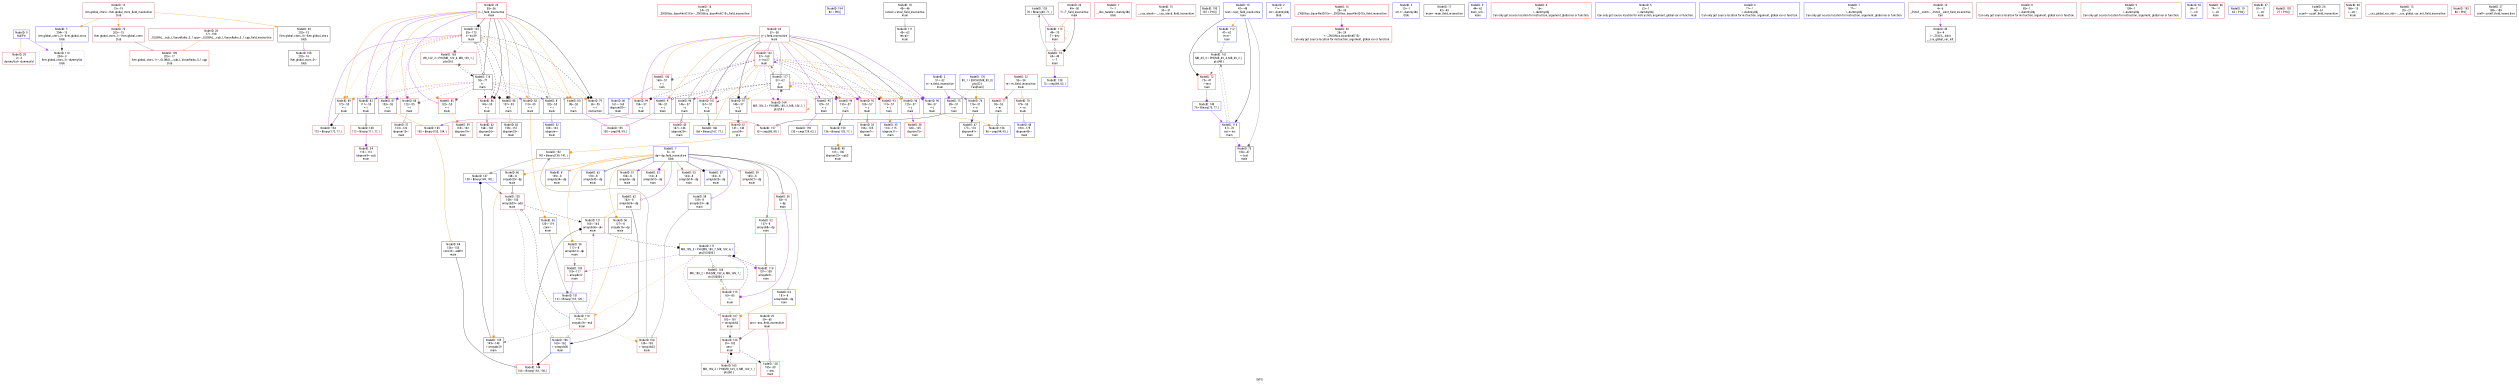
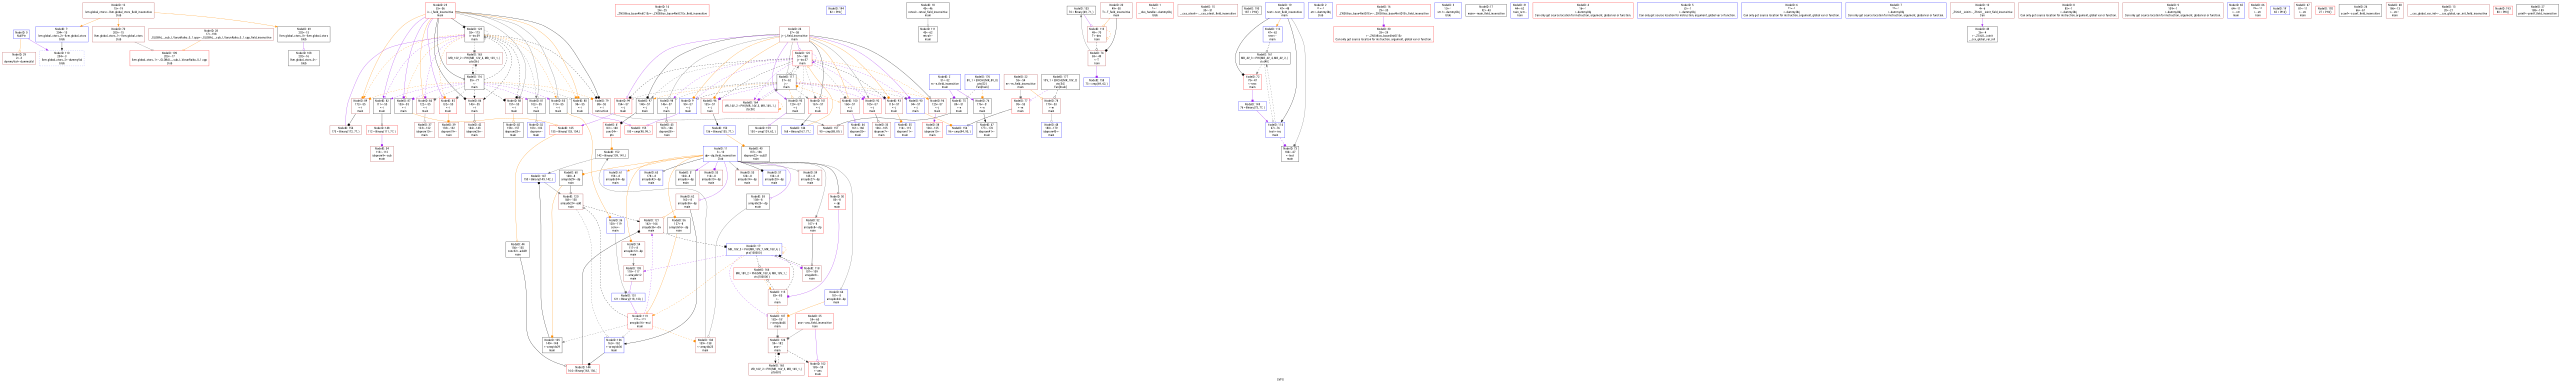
  digraph {
    fontname="Roboto Condensed"
    label=SVFG
    node [color=brown fontname="Roboto Condensed" shape=record]
    edge [arrowhead=odot color=black fontname="Roboto Condensed" style=solid]
    n1 [color=blue label="{NodeID: 0\nNullPtr}"]
    n2 [label="{NodeID: 29\n2\<--3\ndummyVal\<--dummyVal\n}"]
    n3 [color=blue label="{NodeID: 110\n204\<--3\nllvm.global_ctors_2\<--dummyVal\nGlob }" style=dotted]
    n4 [color=black label="{NodeID: 97\n140\<--57\n\<--j\nmain\n}"]
    n5 [color=red label="{NodeID: 41\n141\<--140\nconv24\<--\npts\n}"]
    n6 [color=black label="{NodeID: 152\n142 = Binary(139, 141, )\n}"]
    n7 [color=blue label="{NodeID: 147\n150 = Binary(149, 142, )\n}"]
    n8 [color=red label="{NodeID: 14\n24\<--25\n_ZNSt8ios_base4InitC1Ev\<--_ZNSt8ios_base4InitC1Ev_field_insensitive\n}"]
    n9 [color=blue label="{NodeID: 194\n82 = PHI()\n}"]
    n10 [color=black label="{NodeID: 111\n45\<--62\nretval\<--\nmain\n}"]
    n11 [label="{NodeID: 28\n17\<--198\n_GLOBAL__sub_I_VarunRaiko_0_1.cpp\<--_GLOBAL__sub_I_VarunRaiko_0_1.cpp_field_insensitive\n}"]
    n12 [color=red label="{NodeID: 109\n203\<--17\nllvm.global_ctors_1\<--_GLOBAL__sub_I_VarunRaiko_0_1.cpp\nGlob }"]
    n13 [label="{NodeID: 42\n144\<--143\nidxprom26\<--\nmain\n}"]
    n14 [color=black label="{NodeID: 56\n127\<--8\narrayidx16\<--dp\nmain\n}"]
    n15 [color=red label="{NodeID: 119\n127\<--121\narrayidx16\<--mul\nmain\n}"]
    n16 [label="{NodeID: 104\n139\<--138\n\<--arrayidx23\nmain\n}"]
    n17 [color=black label="{NodeID: 105\n149\<--148\n\<--arrayidx29\nmain\n}"]
    n18 [label="{NodeID: 120\n148\<--150\narrayidx29\<--add\nmain\n}"]
    n19 [label="{NodeID: 121\n162\<--164\narrayidx36\<--div\nmain\n}"]
    n20 [color=blue label="{NodeID: 106\n163\<--162\n\<--arrayidx36\nmain\n}"]
    n21 [color=blue label="{NodeID: 171\nMR_18V_5 = PHI(MR_18V_7, MR_18V_4, )\npts\{100000 \}\n}"]
    n22 [color=red label="{NodeID: 144\n164 = Binary(163, 156, )\n}"]
    n23 [color=black label="{NodeID: 153\n70 = Binary(69, 71, )\n}"]
    n24 [label="{NodeID: 113\n49\<--70\nT\<--dec\nmain\n}"]
    n25 [label="{NodeID: 74\n69\<--49\n\<--T\nmain\n}"]
    n26 [color=blue label="{NodeID: 158\n73 = cmp(69, 62, )\n}"]
    n27 [label="{NodeID: 70\n203\<--15\nllvm.global_ctors_1\<--llvm.global_ctors\nGlob }"]
    n28 [label="{NodeID: 84\n122\<--55\n\<--i\nmain\n}"]
    n29 [label="{NodeID: 37\n123\<--122\nidxprom13\<--\nmain\n}"]
    n30 [color=red label="{NodeID: 1\n7\<--1\n__dso_handle\<--dummyObj\nGlob }"]
    n31 [color=black label="{NodeID: 98\n146\<--57\n\<--j\nmain\n}"]
    n32 [label="{NodeID: 43\n147\<--146\nidxprom28\<--\nmain\n}"]
    n33 [label="{NodeID: 15\n30\<--31\n__cxa_atexit\<--__cxa_atexit_field_insensitive\n}"]
    n34 [color=black label="{NodeID: 195\n187 = PHI()\n}"]
    n35 [color=blue label="{NodeID: 112\n47\<--62\ntest\<--\nmain\n}"]
    n36 [color=black label="{NodeID: 161\nMR_4V_3 = PHI(MR_4V_4, MR_4V_2, )\npts\{48 \}\n}"]
    n37 [color=red label="{NodeID: 72\n75\<--47\n\<--test\nmain\n}"]
    n38 [color=blue label="{NodeID: 114\n47\<--76\ntest\<--inc\nmain\n}"]
    n39 [color=blue label="{NodeID: 149\n76 = Binary(75, 77, )\n}"]
    n40 [color=black label="{NodeID: 73\n184\<--47\n\<--test\nmain\n}"]
    n41 [color=blue label="{NodeID: 57\n134\<--8\narrayidx20\<--dp\nmain\n}"]
    n42 [label="{NodeID: 154\n173 = Binary(172, 77, )\n}"]
    n43 [color=black label="{NodeID: 123\n55\<--173\ni\<--inc39\nmain\n}"]
    n44 [color=red label="{NodeID: 85\n132\<--55\n\<--i\nmain\n}"]
    n45 [label="{NodeID: 86\n143\<--55\n\<--i\nmain\n}"]
    n46 [color=black label="{NodeID: 87\n153\<--55\n\<--i\nmain\n}"]
    n47 [label="{NodeID: 88\n157\<--55\n\<--i\nmain\n}"]
    n48 [label="{NodeID: 79\n88\<--55\n\<--i\ninstruction\n}"]
    n49 [color=black label="{NodeID: 80\n98\<--55\n\<--i\nmain\n}"]
    n50 [color=black label="{NodeID: 81\n102\<--55\n\<--i\nmain\n}"]
    n51 [color=black label="{NodeID: 82\n111\<--55\n\<--i\nmain\n}"]
    n52 [color=black label="{NodeID: 83\n119\<--55\n\<--i\nmain\n}"]
    n53 [label="{NodeID: 89\n172\<--55\n\<--i\nmain\n}"]
    n54 [label="{NodeID: 163\nMR_12V_2 = PHI(MR_12V_4, MR_12V_1, )\npts\{56 \}\n}"]
    n55 [label="{NodeID: 39\n133\<--132\nidxprom19\<--\nmain\n}"]
    n56 [color=red label="{NodeID: 145\n155 = Binary(153, 154, )\n}"]
    n57 [color=black label="{NodeID: 45\n158\<--157\nidxprom33\<--\nmain\n}"]
    n58 [label="{NodeID: 157\n90 = cmp(88, 89, )\n}"]
    n59 [color=red label="{NodeID: 155\n100 = cmp(98, 99, )\n}"]
    n60 [color=blue label="{NodeID: 32\n103\<--102\nidxprom\<--\nmain\n}"]
    n61 [color=red label="{NodeID: 148\n112 = Binary(111, 77, )\n}"]
    n62 [color=blue label="{NodeID: 36\n120\<--119\nconv\<--\nmain\n}"]
    n63 [color=black label="{NodeID: 116\n55\<--77\ni\<--\nmain\n}"]
    n64 [color=blue label="{NodeID: 71\n204\<--15\nllvm.global_ctors_2\<--llvm.global_ctors\nGlob }"]
    n65 [color=blue label="{NodeID: 2\n11\<--1\n.str\<--dummyObj\nGlob }"]
    n66 [color=red label="{NodeID: 99\n154\<--57\n\<--j\nmain\n}"]
    n67 [color=black label="{NodeID: 44\n156\<--155\nconv32\<--add31\nmain\n}"]
    n68 [color=red label="{NodeID: 16\n29\<--35\n_ZNSt8ios_base4InitD1Ev\<--_ZNSt8ios_base4InitD1Ev_field_insensitive\n}"]
    n69 [color=red label="{NodeID: 30\n28\<--29\n\<--_ZNSt8ios_base4InitD1Ev\nCan only get source location for instruction, argument, global var or function.}"]
    n70 [color=black label="{NodeID: 58\n138\<--8\narrayidx23\<--dp\nmain\n}"]
    n71 [color=blue label="{NodeID: 3\n13\<--1\n.str.1\<--dummyObj\nGlob }"]
    n72 [label="{NodeID: 100\n160\<--57\n\<--j\nmain\n}"]
    n73 [color=blue label="{NodeID: 46\n161\<--160\nidxprom35\<--\nmain\n}"]
    n74 [color=black label="{NodeID: 17\n42\<--43\nmain\<--main_field_insensitive\n}"]
    n75 [color=blue label="{NodeID: 31\n44\<--62\nmain_ret\<--\nmain\n}"]
    n76 [label="{NodeID: 59\n145\<--8\narrayidx27\<--dp\nmain\n}"]
    n77 [color=blue label="{NodeID: 156\n96 = cmp(94, 95, )\n}"]
    n78 [color=red label="{NodeID: 4\n16\<--1\n\<--dummyObj\nCan only get source location for instruction, argument, global var or function.}"]
    n79 [color=red label="{NodeID: 101\n167\<--57\n\<--j\nmain\n}"]
    n80 [color=blue label="{NodeID: 146\n168 = Binary(167, 77, )\n}"]
    n81 [color=red label="{NodeID: 122\n57\<--168\nj\<--inc37\nmain\n}"]
    n82 [color=black label="{NodeID: 117\n57\<--62\nj\<--\nmain\n}"]
    n83 [color=blue label="{NodeID: 90\n94\<--57\n\<--j\nmain\n}"]
    n84 [color=blue label="{NodeID: 91\n99\<--57\n\<--j\nmain\n}"]
    n85 [color=red label="{NodeID: 92\n105\<--57\n\<--j\nmain\n}"]
    n86 [label="{NodeID: 93\n115\<--57\n\<--j\nmain\n}"]
    n87 [label="{NodeID: 94\n125\<--57\n\<--j\nmain\n}"]
    n88 [color=black label="{NodeID: 95\n129\<--57\n\<--j\nmain\n}"]
    n89 [label="{NodeID: 96\n135\<--57\n\<--j\nmain\n}"]
    n90 [color=red label="{NodeID: 164\nMR_14V_2 = PHI(MR_14V_3, MR_14V_1, )\npts\{58 \}\n}"]
    n91 [color=black label="{NodeID: 18\n45\<--46\nretval\<--retval_field_insensitive\nmain\n}"]
    n92 [label="{NodeID: 115\n83\<--85\n\<--\nmain\n}"]
    n93 [label="{NodeID: 107\n182\<--181\n\<--arrayidx44\nmain\n}"]
    n94 [color=red label="{NodeID: 166\nMR_18V_2 = PHI(MR_18V_4, MR_18V_1, )\npts\{100000 \}\n}"]
    n95 [label="{NodeID: 124\n59\<--182\nans\<--\nmain\n}"]
    n96 [label="{NodeID: 103\n118\<--117\n\<--arrayidx12\nmain\n}"]
    n97 [label="{NodeID: 118\n107\<--109\narrayidx8\<--\nmain\n}"]
    n98 [color=red label="{NodeID: 102\n185\<--59\n\<--ans\nmain\n}"]
    n99 [label="{NodeID: 165\nMR_16V_2 = PHI(MR_16V_3, MR_16V_1, )\npts\{60 \}\n}"]
    n100 [color=blue label="{NodeID: 151\n121 = Binary(118, 120, )\n}"]
    n101 [color=black label="{NodeID: 60\n148\<--8\narrayidx29\<--dp\nmain\n}"]
    n102 [color=blue label="{NodeID: 5\n62\<--1\n\<--dummyObj\nCan only get source location for instruction, argument, global var or function.}"]
    n103 [color=blue label="{NodeID: 19\n47\<--48\ntest\<--test_field_insensitive\nmain\n}"]
    n104 [label="{NodeID: 34\n113\<--112\nidxprom9\<--sub\nmain\n}"]
    n105 [label="{NodeID: 33\n106\<--105\nidxprom7\<--\nmain\n}"]
    n106 [color=black label="{NodeID: 47\n177\<--176\nidxprom41\<--\nmain\n}"]
    n107 [color=blue label="{NodeID: 61\n159\<--8\narrayidx34\<--dp\nmain\n}"]
    n108 [color=black label="{NodeID: 75\n89\<--51\n\<--n\nmain\n}"]
    n109 [color=blue label="{NodeID: 6\n71\<--1\n\<--dummyObj\nCan only get source location for instruction, argument, global var or function.}"]
    n110 [label="{NodeID: 20\n49\<--50\nT\<--T_field_insensitive\nmain\n}"]
    n111 [color=blue label="{NodeID: 35\n116\<--115\nidxprom11\<--\nmain\n}"]
    n112 [color=red label="{NodeID: 38\n126\<--125\nidxprom15\<--\nmain\n}"]
    n113 [color=black label="{NodeID: 159\n130 = cmp(129, 62, )\n}"]
    n114 [color=blue label="{NodeID: 150\n136 = Binary(135, 77, )\n}"]
    n115 [color=black label="{NodeID: 40\n137\<--136\nidxprom22\<--sub21\nmain\n}"]
    n116 [color=blue label="{NodeID: 48\n180\<--179\nidxprom43\<--\nmain\n}"]
    n117 [label="{NodeID: 62\n162\<--8\narrayidx36\<--dp\nmain\n}"]
    n118 [color=black label="{NodeID: 76\n176\<--51\n\<--n\nmain\n}"]
    n119 [color=blue label="{NodeID: 7\n77\<--1\n\<--dummyObj\nCan only get source location for instruction, argument, global var or function.}"]
    n120 [color=blue label="{NodeID: 21\n51\<--52\nn\<--n_field_insensitive\nmain\n}"]
    n121 [color=black label="{NodeID: 49\n26\<--4\n\<--_ZStL8__ioinit\n__cxx_global_var_init\n}"]
    n122 [color=blue label="{NodeID: 63\n178\<--8\narrayidx42\<--dp\nmain\n}"]
    n123 [color=red label="{NodeID: 77\n95\<--53\n\<--m\nmain\n}"]
    n124 [label="{NodeID: 8\n85\<--1\n\<--dummyObj\nCan only get source location for instruction, argument, global var or function.}"]
    n125 [label="{NodeID: 22\n53\<--54\nm\<--m_field_insensitive\nmain\n}"]
    n126 [label="{NodeID: 78\n179\<--53\n\<--m\nmain\n}"]
    n127 [color=red label="{NodeID: 50\n83\<--8\n\<--dp\nmain\n}"]
    n128 [color=blue label="{NodeID: 64\n181\<--8\narrayidx44\<--dp\nmain\n}"]
    n129 [label="{NodeID: 9\n109\<--1\n\<--dummyObj\nCan only get source location for instruction, argument, global var or function.}"]
    n130 [color=red label="{NodeID: 23\n55\<--56\ni\<--i_field_insensitive\nmain\n}"]
    n131 [color=black label="{NodeID: 51\n104\<--8\narrayidx\<--dp\nmain\n}"]
    n132 [color=blue label="{NodeID: 65\n64\<--11\n\<--.str\nmain\n}"]
    n133 [color=blue label="{NodeID: 176\n8V_1 = ENCHI(MR_8V_0)\npts\{52 \}\nFun[main]}" style=double]
    n134 [label="{NodeID: 10\n4\<--6\n_ZStL8__ioinit\<--_ZStL8__ioinit_field_insensitive\nCan }"]
    n135 [label="{NodeID: 24\n57\<--58\nj\<--j_field_insensitive\nmain\n}"]
    n136 [color=red label="{NodeID: 52\n107\<--8\narrayidx8\<--dp\nmain\n}"]
    n137 [color=red label="{NodeID: 66\n79\<--11\n\<--.str\nmain\n}"]
+   n138 [color=black label="{NodeID: 177\n10V_1 = ENCHI(MR_10V_0)\npts\{54 \}\nFun[main]}" style=double]
    n139 [color=blue label="{NodeID: 11\n8\<--10\ndp\<--dp_field_insensitive\nGlob }"]
    n140 [label="{NodeID: 53\n114\<--8\narrayidx10\<--dp\nmain\n}"]
    n141 [label="{NodeID: 54\n117\<--8\narrayidx12\<--dp\nmain\n}"]
    n142 [label="{NodeID: 55\n124\<--8\narrayidx14\<--dp\nmain\n}"]
    n143 [color=blue label="{NodeID: 191\n65 = PHI()\n}"]
    n144 [color=black label="{NodeID: 108\n202\<--16\nllvm.global_ctors_0\<--\nGlob }"]
    n145 [color=red label="{NodeID: 25\n59\<--60\nans\<--ans_field_insensitive\nmain\n}"]
    n146 [label="{NodeID: 67\n81\<--11\n\<--.str\nmain\n}"]
    n147 [label="{NodeID: 12\n15\<--19\nllvm.global_ctors\<--llvm.global_ctors_field_insensitive\nGlob }"]
    n148 [color=black label="{NodeID: 69\n202\<--15\nllvm.global_ctors_0\<--llvm.global_ctors\nGlob }"]
    n149 [color=red label="{NodeID: 192\n27 = PHI()\n}"]
    n150 [color=black label="{NodeID: 26\n66\<--67\nscanf\<--scanf_field_insensitive\n}"]
    n151 [label="{NodeID: 68\n186\<--13\n\<--.str.1\nmain\n}"]
    n152 [label="{NodeID: 13\n20\<--21\n__cxx_global_var_init\<--__cxx_global_var_init_field_insensitive\n}"]
    n153 [color=red label="{NodeID: 193\n80 = PHI()\n}"]
    n154 [color=black label="{NodeID: 27\n188\<--189\nprintf\<--printf_field_insensitive\n}"]
    n1 -> n2 [color=darkorange]
    n1 -> n3 [arrowhead=normal color=purple]
-   n4 -> n5 [arrowhead=box color=gray40]
+   n4 -> n5 [arrowhead=box]
    n5 -> n6 [arrowhead=box color=darkorange]
    n6 -> n7 [arrowhead=normal color=gray40]
    n7 -> n18 [arrowhead=normal color=gray40]
    n11 -> n12 [color=darkorange]
    n14 -> n15 [color=darkorange]
    n15 -> n16 [arrowhead=box color=darkorange style=dashed]
    n15 -> n17 [arrowhead=normal color=gray40 style=dashed]
    n15 -> n18 [style=dashed]
    n15 -> n19 [arrowhead=normal color=purple style=dashed]
    n15 -> n20 [color=gray40 style=dashed]
    n16 -> n6 [arrowhead=normal color=gray40]
    n17 -> n7 [arrowhead=box]
    n18 -> n19 [arrowhead=normal style=dashed]
    n18 -> n20 [color=gray40 style=dashed]
    n19 -> n21 [arrowhead=box style=dashed]
    n20 -> n22 [arrowhead=box]
    n21 -> n15 [arrowhead=normal color=darkorange style=dashed]
    n21 -> n21 [color=darkorange style=dashed]
    n21 -> n93 [color=purple style=dashed]
    n21 -> n94 [style=dashed]
    n21 -> n96 [arrowhead=normal color=purple style=dashed]
    n21 -> n97 [arrowhead=box color=purple style=dashed]
    n22 -> n19 [arrowhead=box]
    n23 -> n24 [color=purple]
    n24 -> n24 [color=darkorange style=dashed]
    n24 -> n25 [style=dashed]
    n25 -> n23 [arrowhead=normal color=gray40]
    n25 -> n26 [arrowhead=box color=purple]
    n27 -> n12 [color=gray40]
    n28 -> n29 [color=gray40]
    n31 -> n32
    n35 -> n36 [style=dashed]
    n36 -> n37 [arrowhead=normal color=gray40 style=dashed]
    n36 -> n38 [color=gray40 style=dashed]
    n37 -> n39 [arrowhead=box color=purple]
    n38 -> n36 [arrowhead=normal color=gray40 style=dashed]
    n38 -> n40 [arrowhead=box color=purple style=dashed]
    n39 -> n38 [arrowhead=normal color=purple]
    n42 -> n43 [color=purple]
    n43 -> n28 [arrowhead=box color=purple style=dashed]
    n43 -> n43 [color=gray40 style=dashed]
    n43 -> n44 [arrowhead=box color=darkorange style=dashed]
    n43 -> n45 [arrowhead=normal style=dashed]
    n43 -> n46 [color=darkorange style=dashed]
    n43 -> n47 [arrowhead=box style=dashed]
    n43 -> n48 [arrowhead=box style=dashed]
    n43 -> n49 [arrowhead=box color=darkorange style=dashed]
    n43 -> n50 [arrowhead=normal color=gray40 style=dashed]
    n43 -> n51 [color=purple style=dashed]
    n43 -> n52 [arrowhead=normal color=darkorange style=dashed]
    n43 -> n53 [arrowhead=normal color=darkorange style=dashed]
    n43 -> n54 [arrowhead=box color=gray40 style=dashed]
    n44 -> n55 [arrowhead=box color=darkorange]
    n45 -> n13
    n46 -> n56 [color=darkorange]
    n47 -> n57 [color=darkorange]
    n48 -> n58 [arrowhead=normal color=gray40]
    n49 -> n59 [color=purple]
    n50 -> n60 [color=gray40]
    n51 -> n61
    n52 -> n62 [arrowhead=box color=darkorange]
    n53 -> n42 [arrowhead=box]
    n54 -> n63 [arrowhead=normal style=dashed]
    n56 -> n67 [color=darkorange]
    n61 -> n104 [arrowhead=box color=purple]
    n62 -> n100 [arrowhead=box color=gray40]
    n63 -> n28 [arrowhead=box color=gray40 style=dashed]
    n63 -> n43 [style=dashed]
    n63 -> n44 [arrowhead=box color=gray40 style=dashed]
    n63 -> n45 [arrowhead=normal style=dashed]
    n63 -> n46 [arrowhead=box color=purple style=dashed]
    n63 -> n47 [arrowhead=box style=dashed]
    n63 -> n48 [arrowhead=box color=darkorange style=dashed]
    n63 -> n49 [color=gray40 style=dashed]
    n63 -> n50 [arrowhead=normal color=purple style=dashed]
    n63 -> n51 [arrowhead=normal color=purple style=dashed]
    n63 -> n52 [arrowhead=normal color=purple style=dashed]
    n63 -> n53 [arrowhead=box color=darkorange style=dashed]
    n63 -> n54 [arrowhead=box color=gray40 style=dashed]
    n64 -> n3 [arrowhead=normal]
    n66 -> n56 [arrowhead=normal color=purple]
    n67 -> n22
    n68 -> n69 [arrowhead=box color=purple]
    n70 -> n16 [color=gray40]
    n72 -> n73 [color=purple]
    n79 -> n80 [arrowhead=normal]
    n80 -> n81 [color=darkorange]
    n81 -> n4 [arrowhead=normal color=gray40 style=dashed]
    n81 -> n31 [arrowhead=normal color=purple style=dashed]
    n81 -> n66 [arrowhead=box style=dashed]
    n81 -> n72 [arrowhead=box color=gray40 style=dashed]
    n81 -> n79 [arrowhead=box color=gray40 style=dashed]
    n81 -> n81 [arrowhead=normal color=purple style=dashed]
    n81 -> n82 [style=dashed]
    n81 -> n83 [arrowhead=box color=purple style=dashed]
    n81 -> n84 [color=purple style=dashed]
    n81 -> n85 [arrowhead=normal color=purple style=dashed]
    n81 -> n86 [arrowhead=box style=dashed]
    n81 -> n87 [arrowhead=normal color=darkorange style=dashed]
    n81 -> n88 [color=gray40 style=dashed]
    n81 -> n89 [arrowhead=normal style=dashed]
    n81 -> n90 [arrowhead=normal color=purple style=dashed]
    n82 -> n4 [arrowhead=normal color=darkorange style=dashed]
    n82 -> n31 [color=gray40 style=dashed]
    n82 -> n66 [color=gray40 style=dashed]
+   n82 -> n72 [color=darkorange style=dashed]
    n82 -> n79 [arrowhead=normal color=gray40 style=dashed]
    n82 -> n81 [arrowhead=normal color=gray40 style=dashed]
    n82 -> n82 [arrowhead=box color=darkorange style=dashed]
    n82 -> n83 [arrowhead=normal color=gray40 style=dashed]
    n82 -> n84 [style=dashed]
    n82 -> n85 [arrowhead=box color=purple style=dashed]
    n82 -> n86 [color=purple style=dashed]
    n82 -> n87 [color=darkorange style=dashed]
    n82 -> n88 [color=darkorange style=dashed]
    n82 -> n89 [arrowhead=box color=purple style=dashed]
    n82 -> n90 [arrowhead=box color=purple style=dashed]
    n83 -> n77 [arrowhead=box color=darkorange]
    n84 -> n59 [color=purple]
    n85 -> n105
    n86 -> n111 [arrowhead=box color=darkorange]
    n87 -> n112 [arrowhead=normal color=purple]
    n88 -> n113 [color=purple]
    n89 -> n114 [arrowhead=normal]
    n90 -> n82 [arrowhead=box color=gray40 style=dashed]
    n90 -> n90 [arrowhead=normal color=darkorange style=dashed]
    n91 -> n10 [color=gray40]
    n92 -> n21 [arrowhead=box style=dashed]
    n92 -> n93 [color=darkorange style=dashed]
    n92 -> n94 [style=dashed]
    n93 -> n95 [arrowhead=box color=gray40]
    n94 -> n92 [arrowhead=normal color=darkorange style=dashed]
    n95 -> n98 [arrowhead=normal style=dashed]
    n95 -> n99 [arrowhead=normal style=dashed]
    n96 -> n100 [color=purple]
    n97 -> n21 [style=dashed]
    n99 -> n95 [arrowhead=box style=dashed]
    n100 -> n15 [color=purple]
    n101 -> n17 [arrowhead=box color=darkorange]
    n101 -> n18
    n103 -> n35 [arrowhead=normal color=darkorange]
    n103 -> n37 [arrowhead=box]
    n103 -> n38 [arrowhead=normal]
    n103 -> n40 [arrowhead=box color=gray40]
    n108 -> n58
    n110 -> n24 [color=darkorange]
    n110 -> n25 [arrowhead=box]
    n114 -> n115 [arrowhead=box color=darkorange]
    n117 -> n19 [color=darkorange]
    n117 -> n20 [arrowhead=normal]
    n118 -> n106 [arrowhead=normal]
    n120 -> n108 [arrowhead=box color=purple]
    n120 -> n118 [arrowhead=normal color=purple]
    n123 -> n77
    n125 -> n123 [arrowhead=box color=gray40]
    n125 -> n126 [color=darkorange]
    n126 -> n116 [color=gray40]
    n127 -> n92 [arrowhead=box color=purple]
    n128 -> n93 [arrowhead=box color=darkorange]
    n130 -> n28 [color=darkorange]
    n130 -> n43 [arrowhead=box]
    n130 -> n44 [color=purple]
    n130 -> n45 [arrowhead=box]
    n130 -> n46 [arrowhead=box color=purple]
    n130 -> n47 [arrowhead=box color=gray40]
    n130 -> n48 [arrowhead=box]
    n130 -> n49 [arrowhead=box color=darkorange]
    n130 -> n50 [color=gray40]
    n130 -> n51 [arrowhead=normal color=purple]
    n130 -> n52 [color=gray40]
    n130 -> n53 [arrowhead=box color=darkorange]
    n130 -> n63
    n133 -> n108 [color=gray40 style=dashed]
    n133 -> n118 [arrowhead=box color=darkorange style=dashed]
    n134 -> n121 [arrowhead=normal color=purple]
    n135 -> n4 [arrowhead=box]
    n135 -> n31 [color=gray40]
    n135 -> n66 [color=purple]
    n135 -> n72 [color=darkorange]
    n135 -> n79
    n135 -> n81 [color=purple]
    n135 -> n82 [color=gray40]
    n135 -> n83 [arrowhead=box color=purple]
    n135 -> n84 [arrowhead=box color=darkorange]
    n135 -> n85 [arrowhead=normal color=gray40]
    n135 -> n86 [arrowhead=box color=darkorange]
    n135 -> n87
    n135 -> n88 [arrowhead=normal color=purple]
    n135 -> n89 [arrowhead=box color=darkorange]
    n136 -> n97
+   n138 -> n123 [color=purple style=dashed]
+   n138 -> n126 [style=dashed]
    n139 -> n14 [arrowhead=box color=darkorange]
    n139 -> n41 [arrowhead=box]
    n139 -> n70 [color=purple]
    n139 -> n76 [color=gray40]
    n139 -> n101 [arrowhead=box color=darkorange]
    n139 -> n107 [arrowhead=normal color=darkorange]
    n139 -> n117 [color=purple]
    n139 -> n122
    n139 -> n127
    n139 -> n128 [color=gray40]
    n139 -> n131 [arrowhead=normal color=purple]
    n139 -> n136 [arrowhead=normal color=gray40]
    n139 -> n140 [arrowhead=box color=purple]
    n139 -> n141 [arrowhead=box color=darkorange]
    n139 -> n142 [arrowhead=normal color=gray40]
    n141 -> n96 [arrowhead=normal color=gray40]
    n145 -> n95 [arrowhead=box color=gray40]
    n145 -> n98 [color=purple]
    n147 -> n27 [arrowhead=normal color=darkorange]
    n147 -> n64 [arrowhead=normal color=darkorange]
    n147 -> n148 [arrowhead=normal color=darkorange]
    n148 -> n144 [color=purple]
  }
